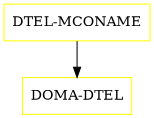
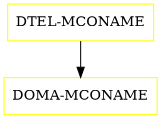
  digraph {
    node [color=yellow shape=box]
    "DTEL-MCONAME"
-   "DOMA-MCONAME" [label="DOMA-DTEL"]
+   "DOMA-MCONAME"
    "DTEL-MCONAME" -> "DOMA-MCONAME"
  }
